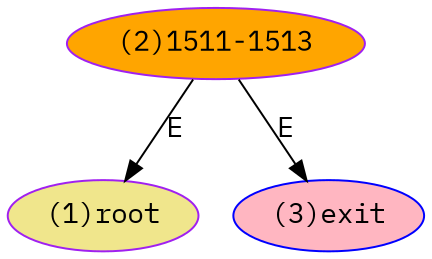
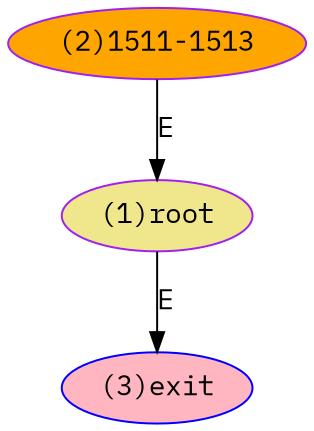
  digraph {
    fontname="IBM Plex Mono"
    node [color=purple fontname="IBM Plex Mono" style=filled]
    edge [fontname="IBM Plex Mono"]
    n1 [fillcolor=khaki label="(1)root"]
    n2 [fillcolor=orange label="(2)1511-1513"]
    n3 [color=blue fillcolor=lightpink label="(3)exit"]
    n2 -> n1 [label=E]
-   n2 -> n3 [label=E]
+   n1 -> n3 [label=E]
  }
